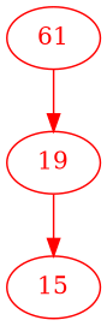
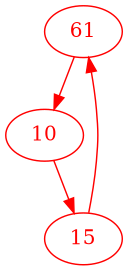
  digraph {
    node [color=red fontcolor=red]
    edge [color=red]
    n1 [label=61]
    15
-   19
+   19 [label=10]
    n1 -> 19
+   15 -> n1
    19 -> 15
  }
